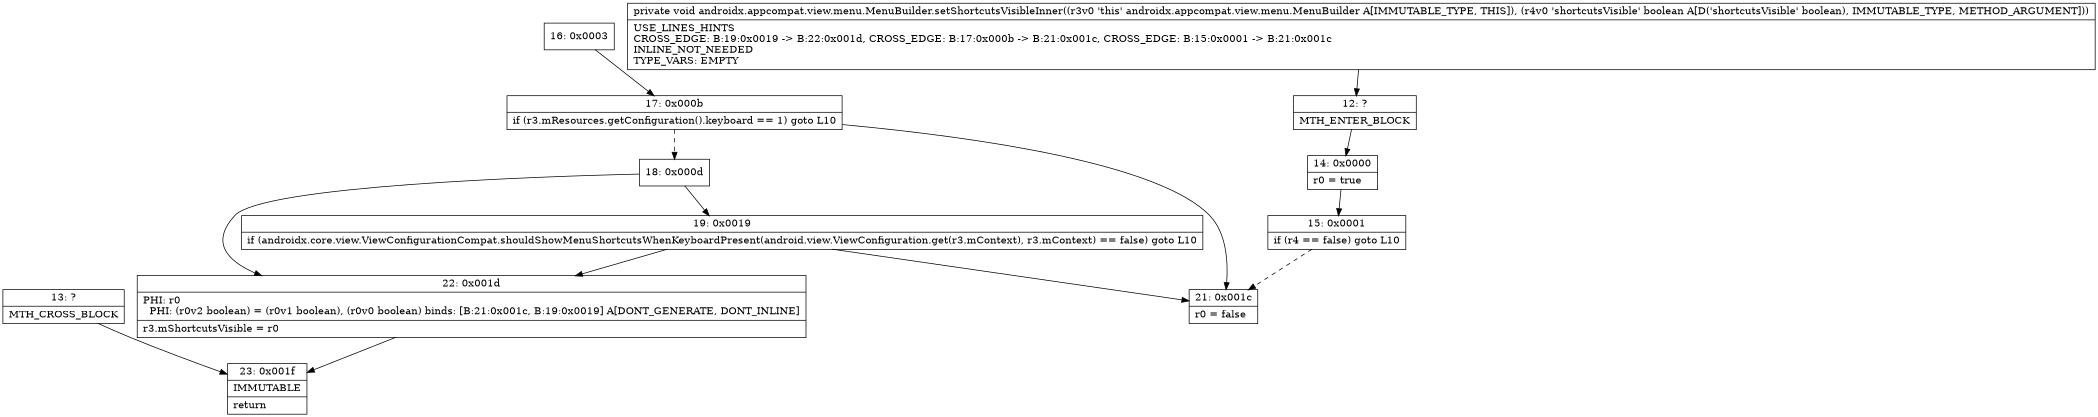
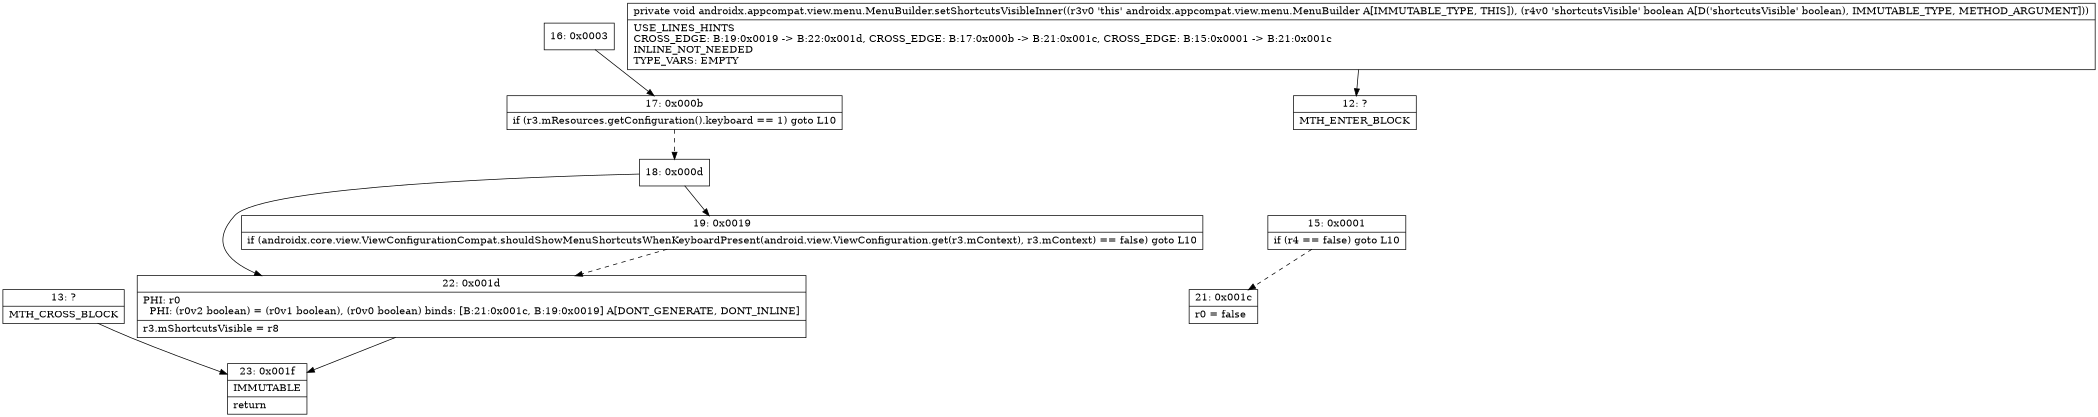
  digraph {
    node [shape=record]
    n1 [label="{12\:\ ?|MTH_ENTER_BLOCK\l}"]
-   n2 [label="{14\:\ 0x0000|r0 = true\l}"]
    n3 [label="{15\:\ 0x0001|if (r4 == false) goto L10\l}"]
    n4 [label="{21\:\ 0x001c|r0 = false\l}"]
    n5 [label="{16\:\ 0x0003}"]
    n6 [label="{17\:\ 0x000b|if (r3.mResources.getConfiguration().keyboard == 1) goto L10\l}"]
    n7 [label="{18\:\ 0x000d}"]
    n8 [label="{19\:\ 0x0019|if (androidx.core.view.ViewConfigurationCompat.shouldShowMenuShortcutsWhenKeyboardPresent(android.view.ViewConfiguration.get(r3.mContext), r3.mContext) == false) goto L10\l}"]
-   n9 [label="{22\:\ 0x001d|PHI: r0 \l  PHI: (r0v2 boolean) = (r0v1 boolean), (r0v0 boolean) binds: [B:21:0x001c, B:19:0x0019] A[DONT_GENERATE, DONT_INLINE]\l|r3.mShortcutsVisible = r0\l}"]
+   n9 [label="{22\:\ 0x001d|PHI: r0 \l  PHI: (r0v2 boolean) = (r0v1 boolean), (r0v0 boolean) binds: [B:21:0x001c, B:19:0x0019] A[DONT_GENERATE, DONT_INLINE]\l|r3.mShortcutsVisible = r8\l}"]
    n10 [label="{23\:\ 0x001f|IMMUTABLE\l|return\l}"]
    n11 [label="{13\:\ ?|MTH_CROSS_BLOCK\l}"]
    n12 [label="{private void androidx.appcompat.view.menu.MenuBuilder.setShortcutsVisibleInner((r3v0 'this' androidx.appcompat.view.menu.MenuBuilder A[IMMUTABLE_TYPE, THIS]), (r4v0 'shortcutsVisible' boolean A[D('shortcutsVisible' boolean), IMMUTABLE_TYPE, METHOD_ARGUMENT]))  | USE_LINES_HINTS\lCROSS_EDGE: B:19:0x0019 \-\> B:22:0x001d, CROSS_EDGE: B:17:0x000b \-\> B:21:0x001c, CROSS_EDGE: B:15:0x0001 \-\> B:21:0x001c\lINLINE_NOT_NEEDED\lTYPE_VARS: EMPTY\l}"]
-   n1 -> n2
-   n2 -> n3
    n3 -> n4 [style=dashed]
    n5 -> n6
-   n6 -> n4
    n6 -> n7 [style=dashed]
    n7 -> n8
    n7 -> n9
-   n8 -> n4
-   n8 -> n9 [style=solid]
+   n8 -> n9 [style=dashed]
    n9 -> n10
    n11 -> n10
    n12 -> n1
  }
